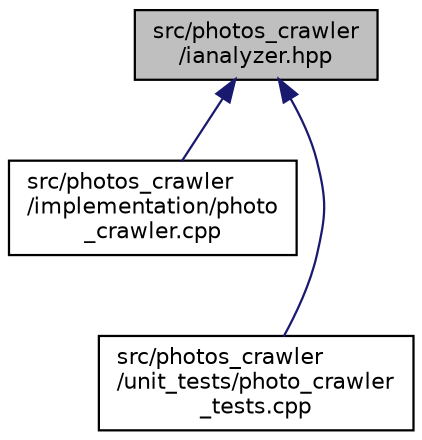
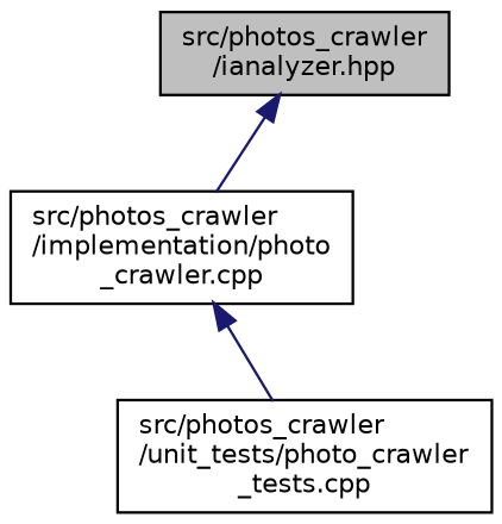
  digraph {
    node [color=black fillcolor=white fontname=Helvetica fontsize=10 shape=record style=filled]
    edge [color=midnightblue dir=back fontname=Helvetica fontsize=10 labelfontname=Helvetica labelfontsize=10 style=solid]
    n1 [fillcolor=grey75 fontcolor=black height=0.2 label="src/photos_crawler\l/ianalyzer.hpp" width=0.4]
    n2 [height=0.2 label="src/photos_crawler\l/implementation/photo\l_crawler.cpp" width=0.4]
    n3 [height=0.2 label="src/photos_crawler\l/unit_tests/photo_crawler\l_tests.cpp" width=0.4]
    n1 -> n2
-   n1 -> n3
+   n2 -> n3
  }
